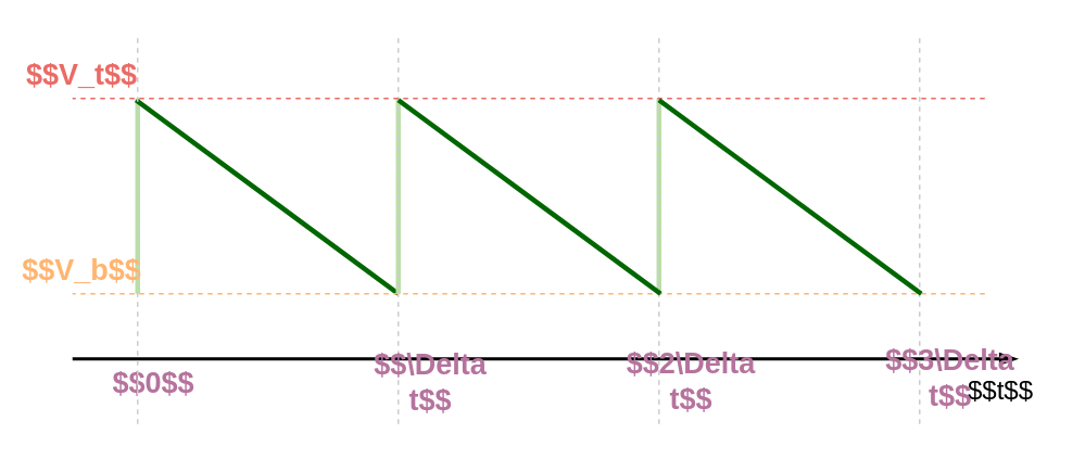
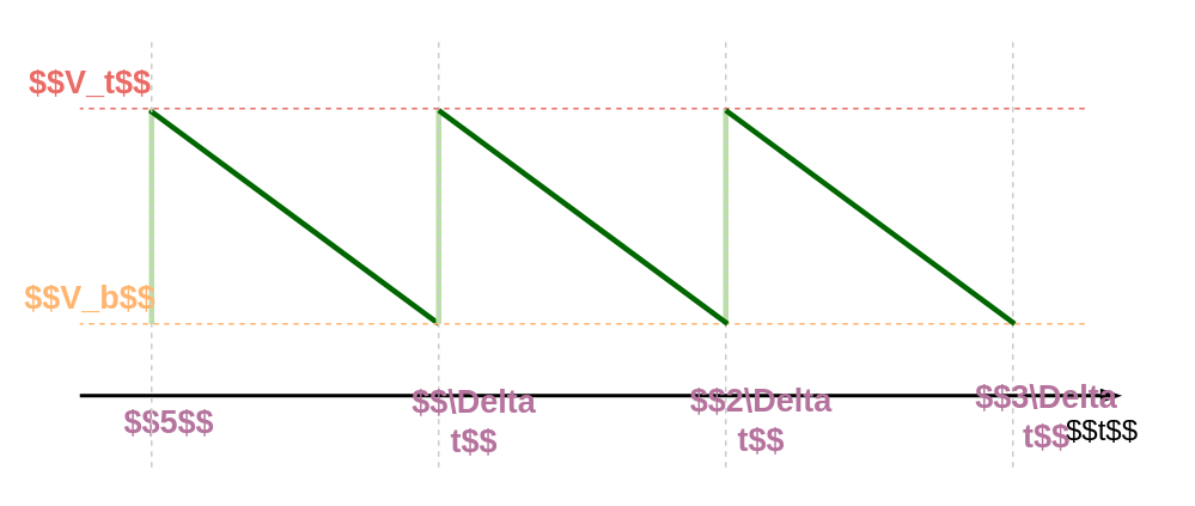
  <mxCell id="0" />
  <mxCell id="1" parent="0" />
  <mxCell id="2" value="" style="endArrow=blockThin;html=1;rounded=0;strokeWidth=2;endFill=1;" parent="1" edge="1"><mxGeometry width="50" height="50" relative="1" as="geometry"><mxPoint x="44" y="220" as="sourcePoint" /><mxPoint x="624" y="220" as="targetPoint" /></mxGeometry></mxCell>
  <mxCell id="3" value="" style="endArrow=none;html=1;rounded=0;strokeWidth=3;fillColor=#cdeb8b;strokeColor=#B9E0A5;" parent="1" edge="1"><mxGeometry width="50" height="50" relative="1" as="geometry"><mxPoint x="84" y="180" as="sourcePoint" /><mxPoint x="84" y="60" as="targetPoint" /></mxGeometry></mxCell>
  <mxCell id="4" value="" style="endArrow=none;html=1;rounded=0;strokeWidth=3;fillColor=#008a00;strokeColor=#006600;entryX=1;entryY=1;entryDx=0;entryDy=0;" parent="1" edge="1"><mxGeometry width="50" height="50" relative="1" as="geometry"><mxPoint x="244" y="180" as="sourcePoint" /><mxPoint x="83" y="61" as="targetPoint" /></mxGeometry></mxCell>
  <mxCell id="5" value="" style="endArrow=none;html=1;rounded=0;strokeWidth=3;fillColor=#cdeb8b;strokeColor=#B9E0A5;" parent="1" edge="1"><mxGeometry width="50" height="50" relative="1" as="geometry"><mxPoint x="244" y="180" as="sourcePoint" /><mxPoint x="244" y="60" as="targetPoint" /></mxGeometry></mxCell>
  <mxCell id="6" value="" style="endArrow=none;html=1;rounded=0;strokeWidth=3;fillColor=#cdeb8b;strokeColor=#B9E0A5;" parent="1" edge="1"><mxGeometry width="50" height="50" relative="1" as="geometry"><mxPoint x="404" y="180" as="sourcePoint" /><mxPoint x="404" y="60" as="targetPoint" /></mxGeometry></mxCell>
  <mxCell id="7" value="" style="endArrow=none;html=1;rounded=0;dashed=1;strokeColor=#CCCCCC;" parent="1" edge="1"><mxGeometry width="50" height="50" relative="1" as="geometry"><mxPoint x="244" y="260" as="sourcePoint" /><mxPoint x="244" y="20" as="targetPoint" /></mxGeometry></mxCell>
  <mxCell id="8" value="" style="endArrow=none;html=1;rounded=0;dashed=1;strokeColor=#CCCCCC;" parent="1" edge="1"><mxGeometry width="50" height="50" relative="1" as="geometry"><mxPoint x="404" y="260" as="sourcePoint" /><mxPoint x="404" y="20" as="targetPoint" /></mxGeometry></mxCell>
  <mxCell id="9" value="" style="endArrow=none;html=1;rounded=0;dashed=1;strokeColor=#CCCCCC;" parent="1" edge="1"><mxGeometry width="50" height="50" relative="1" as="geometry"><mxPoint x="564" y="260" as="sourcePoint" /><mxPoint x="564" y="20" as="targetPoint" /></mxGeometry></mxCell>
  <mxCell id="10" value="" style="endArrow=none;html=1;rounded=0;dashed=1;strokeColor=#EA6B66;" parent="1" edge="1"><mxGeometry width="50" height="50" relative="1" as="geometry"><mxPoint x="604" y="60" as="sourcePoint" /><mxPoint x="44" y="60" as="targetPoint" /></mxGeometry></mxCell>
  <mxCell id="11" value="" style="endArrow=none;html=1;rounded=0;dashed=1;strokeColor=#FFB570;" parent="1" edge="1"><mxGeometry width="50" height="50" relative="1" as="geometry"><mxPoint x="604" y="180" as="sourcePoint" /><mxPoint x="44" y="180" as="targetPoint" /></mxGeometry></mxCell>
  <mxCell id="12" value="&lt;font color=&quot;#ea6b66&quot; style=&quot;font-size: 18px;&quot;&gt;&lt;b&gt;$$V_t$$&lt;/b&gt;&lt;/font&gt;" style="text;html=1;align=center;verticalAlign=middle;whiteSpace=wrap;rounded=0;" parent="1" vertex="1"><mxGeometry x="20" y="31" width="60" height="30" as="geometry" /></mxCell>
  <mxCell id="13" value="&lt;font color=&quot;#ffb570&quot; style=&quot;font-size: 18px;&quot;&gt;&lt;b&gt;$$V_b$$&lt;/b&gt;&lt;/font&gt;" style="text;html=1;align=center;verticalAlign=middle;whiteSpace=wrap;rounded=0;" parent="1" vertex="1"><mxGeometry x="20" y="151" width="60" height="30" as="geometry" /></mxCell>
- <mxCell id="14" value="&lt;font color=&quot;#b5739d&quot; style=&quot;font-size: 18px;&quot;&gt;&lt;b&gt;$$0$$&lt;/b&gt;&lt;/font&gt;" style="text;html=1;align=center;verticalAlign=middle;whiteSpace=wrap;rounded=0;" parent="1" vertex="1"><mxGeometry x="64" y="220" width="60" height="30" as="geometry" /></mxCell>
+ <mxCell id="14" value="&lt;font color=&quot;#b5739d&quot; style=&quot;font-size: 18px;&quot;&gt;&lt;b&gt;$$5$$&lt;/b&gt;&lt;/font&gt;" style="text;html=1;align=center;verticalAlign=middle;whiteSpace=wrap;rounded=0;" parent="1" vertex="1"><mxGeometry x="64" y="220" width="60" height="30" as="geometry" /></mxCell>
  <mxCell id="15" value="&lt;font style=&quot;font-size: 16px;&quot;&gt;$$t$$&lt;/font&gt;" style="text;html=1;align=center;verticalAlign=middle;whiteSpace=wrap;rounded=0;" parent="1" vertex="1"><mxGeometry x="584" y="224" width="60" height="30" as="geometry" /></mxCell>
  <mxCell id="16" value="" style="endArrow=none;html=1;rounded=0;strokeWidth=3;fillColor=#008a00;strokeColor=#006600;entryX=1;entryY=1;entryDx=0;entryDy=0;" edge="1" parent="1"><mxGeometry width="50" height="50" relative="1" as="geometry"><mxPoint x="405" y="180" as="sourcePoint" /><mxPoint x="244" y="61" as="targetPoint" /></mxGeometry></mxCell>
  <mxCell id="17" value="" style="endArrow=none;html=1;rounded=0;strokeWidth=3;fillColor=#008a00;strokeColor=#006600;entryX=1;entryY=1;entryDx=0;entryDy=0;" edge="1" parent="1"><mxGeometry width="50" height="50" relative="1" as="geometry"><mxPoint x="565" y="180" as="sourcePoint" /><mxPoint x="404" y="61" as="targetPoint" /></mxGeometry></mxCell>
  <mxCell id="18" value="" style="endArrow=none;html=1;rounded=0;dashed=1;strokeColor=#CCCCCC;" edge="1" parent="1"><mxGeometry width="50" height="50" relative="1" as="geometry"><mxPoint x="84" y="260" as="sourcePoint" /><mxPoint x="84" y="20" as="targetPoint" /></mxGeometry></mxCell>
  <mxCell id="19" value="&lt;font color=&quot;#b5739d&quot; style=&quot;font-size: 18px;&quot;&gt;&lt;b&gt;$$\Delta t$$&lt;/b&gt;&lt;/font&gt;" style="text;html=1;align=center;verticalAlign=middle;whiteSpace=wrap;rounded=0;" vertex="1" parent="1"><mxGeometry x="234" y="220" width="60" height="30" as="geometry" /></mxCell>
  <mxCell id="20" value="&lt;font color=&quot;#b5739d&quot; style=&quot;font-size: 18px;&quot;&gt;&lt;b&gt;$$2\Delta t$$&lt;/b&gt;&lt;/font&gt;" style="text;html=1;align=center;verticalAlign=middle;whiteSpace=wrap;rounded=0;" vertex="1" parent="1"><mxGeometry x="394" y="219" width="60" height="30" as="geometry" /></mxCell>
  <mxCell id="21" value="&lt;font color=&quot;#b5739d&quot; style=&quot;font-size: 18px;&quot;&gt;&lt;b&gt;$$3\Delta t$$&lt;/b&gt;&lt;/font&gt;" style="text;html=1;align=center;verticalAlign=middle;whiteSpace=wrap;rounded=0;" vertex="1" parent="1"><mxGeometry x="553" y="217" width="60" height="30" as="geometry" /></mxCell>
